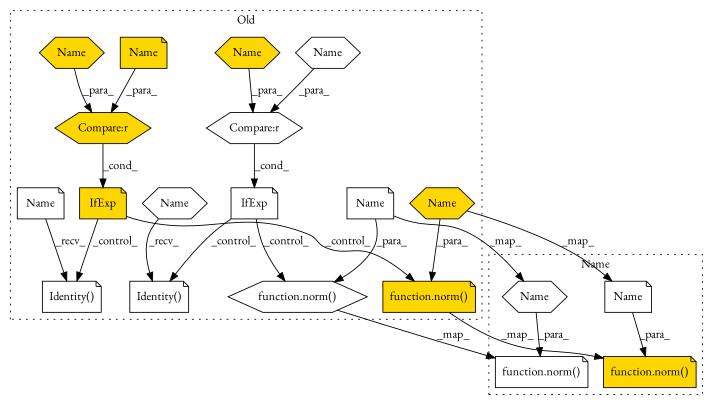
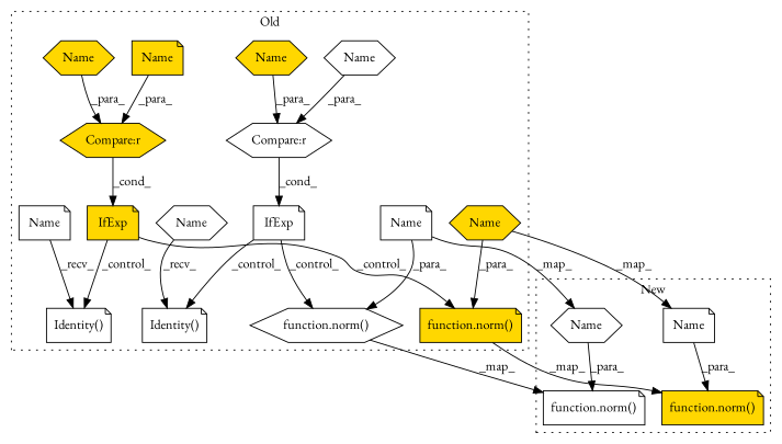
  digraph {
    fontname="EB Garamond"
    node [a=87 l="5,16" s=1606 shape=note style=filled fillcolor=white fontname="EB Garamond"]
    edge [fontname="EB Garamond"]
    n1 [a=75 label="function.norm()" s="1566,1586" shape=hexagon]
    n2 [a=40 l=16 label="Compare:r" shape=hexagon]
    n3 [a=51 l="4,6" label=IfExp s="1602,1622"]
    n4 [a=75 l=13 label="Identity()" s=1628]
    n5 [a=75 l=13 label="Identity()" s=1508]
    n6 [a=40 l=16 label="Compare:r" s=1486 shape=hexagon fillcolor=gold]
    n7 [a=51 l="4,6" label=IfExp s="1482,1502" fillcolor=gold]
    n8 [a=75 label="function.norm()" s="1446,1466" fillcolor=gold]
    n9 [l=4 label=Name s=1486 fillcolor=gold]
    n10 [l=4 label=Name shape=hexagon fillcolor=gold]
    n11 [l=2 label=Name s=1628 shape=hexagon]
    n12 [l=2 label=Name s=1508]
    n13 [l=15 label=Name s=1571]
    n14 [l=15 label=Name s=1451 shape=hexagon fillcolor=gold]
    n15 [l=4 label=Name s=1618 shape=hexagon]
    n16 [l=4 label=Name s=1498 shape=hexagon fillcolor=gold]
    n17 [a=75 label="function.norm()" s="1317,1337"]
    n18 [a=75 label="function.norm()" s="1260,1280" fillcolor=gold]
    n19 [l=15 label=Name s=1322 shape=hexagon]
    n20 [l=15 label=Name s=1265]
    subgraph cluster_1 {
      label=Old
      style=dotted
      n1
      n2
      n3
      n4
      n5
      n6
      n7
      n8
      n9
      n10
      n11
      n12
      n13
      n14
      n15
      n16
    }
    subgraph cluster_2 {
-     label=Name
+     label=New
      style=dotted
      n17
      n18
      n19
      n20
    }
    n1 -> n17 [label=_map_]
    n2 -> n3 [label=_cond_]
    n3 -> n1 [label=_control_]
    n3 -> n4 [label=_control_]
    n6 -> n7 [label=_cond_]
    n7 -> n5 [label=_control_]
    n7 -> n8 [label=_control_]
    n8 -> n18 [label=_map_]
    n9 -> n6 [label=_para_]
    n10 -> n2 [label=_para_]
    n11 -> n4 [label=_recv_]
    n12 -> n5 [label=_recv_]
    n13 -> n1 [label=_para_]
    n13 -> n19 [label=_map_]
    n14 -> n8 [label=_para_]
    n14 -> n20 [label=_map_]
    n15 -> n2 [label=_para_]
    n16 -> n6 [label=_para_]
    n19 -> n17 [label=_para_]
    n20 -> n18 [label=_para_]
  }
